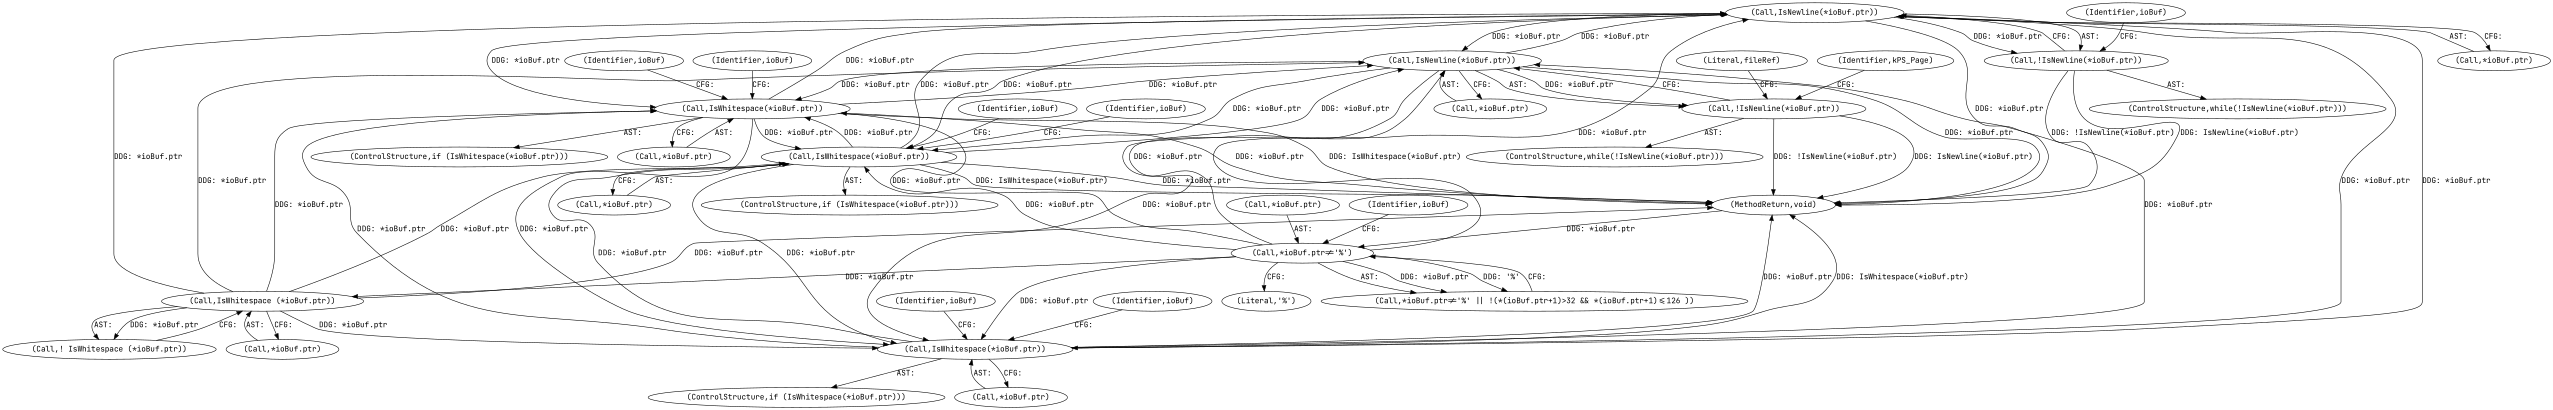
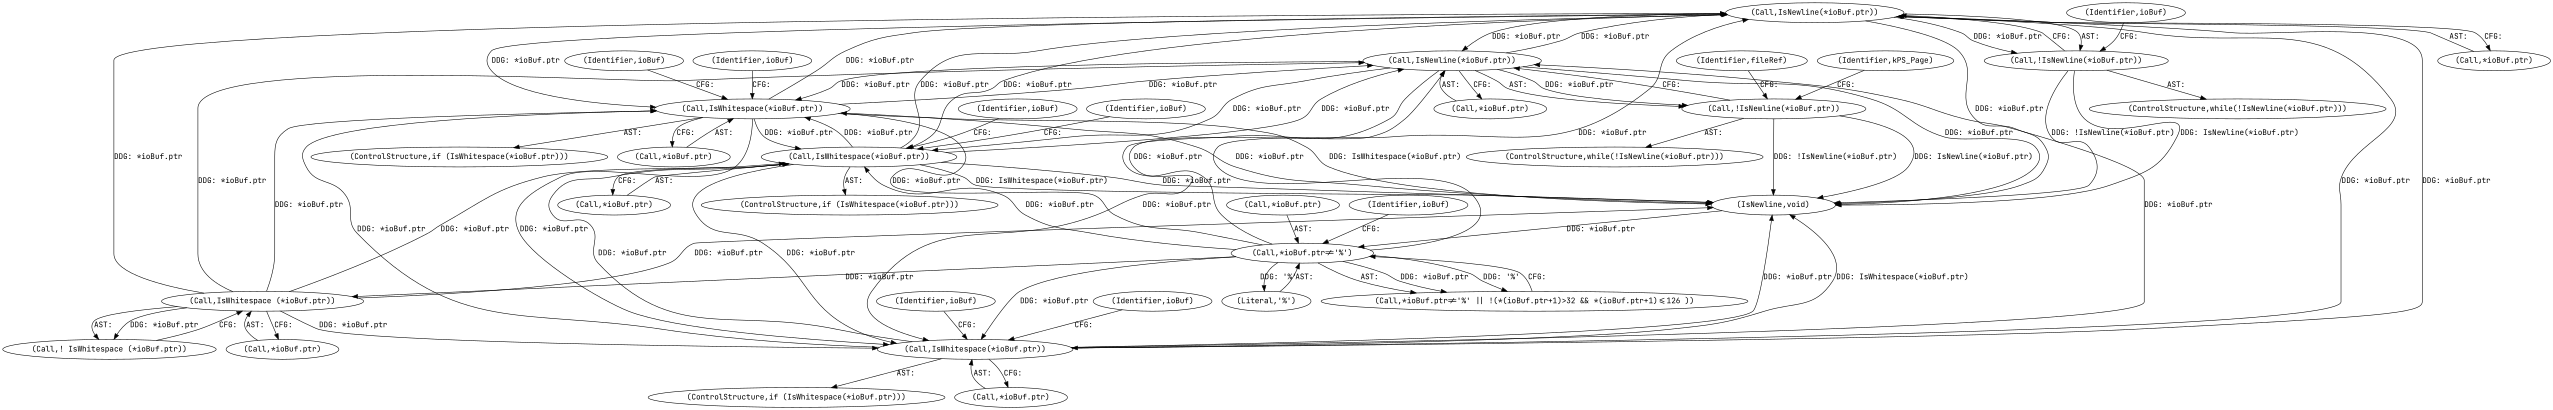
  digraph {
    fontname="JetBrains Mono"
    node [fontname="JetBrains Mono"]
    edge [fontname="JetBrains Mono"]
    n1 [label="(Call,IsNewline(*ioBuf.ptr))"]
    n2 [label="(Call,IsNewline(*ioBuf.ptr))"]
    n3 [label="(Call,IsWhitespace(*ioBuf.ptr))"]
    n4 [label="(Call,IsWhitespace(*ioBuf.ptr))"]
    n5 [label="(Call,IsWhitespace(*ioBuf.ptr))"]
    n6 [label="(Call,!IsNewline(*ioBuf.ptr))"]
-   n7 [label="(MethodReturn,void)"]
+   n7 [label="(IsNewline,void)"]
    n8 [label="(Call,*ioBuf.ptr)"]
    n9 [label="(Call,!IsNewline(*ioBuf.ptr))"]
    n10 [label="(Call,*ioBuf.ptr)"]
    n11 [label="(ControlStructure,if (IsWhitespace(*ioBuf.ptr)))"]
    n12 [label="(Call,*ioBuf.ptr)"]
    n13 [label="(ControlStructure,if (IsWhitespace(*ioBuf.ptr)))"]
    n14 [label="(Call,*ioBuf.ptr)"]
    n15 [label="(ControlStructure,if (IsWhitespace(*ioBuf.ptr)))"]
    n16 [label="(Call,*ioBuf.ptr)"]
    n17 [label="(ControlStructure,while(!IsNewline(*ioBuf.ptr)))"]
    n18 [label="(Call,*ioBuf.ptr!='%')"]
    n19 [label="(ControlStructure,while(!IsNewline(*ioBuf.ptr)))"]
    n20 [label="(Call,IsWhitespace (*ioBuf.ptr))"]
    n21 [label="(Call,! IsWhitespace (*ioBuf.ptr))"]
    n22 [label="(Call,*ioBuf.ptr)"]
    n23 [label="(Literal,'%')"]
    n24 [label="(Call,*ioBuf.ptr!='%' || !(*(ioBuf.ptr+1)>32 && *(ioBuf.ptr+1)<=126 ))"]
    n25 [label="(Call,*ioBuf.ptr)"]
    n26 [label="(Identifier,ioBuf)"]
    n27 [label="(Identifier,ioBuf)"]
    n28 [label="(Identifier,ioBuf)"]
    n29 [label="(Identifier,ioBuf)"]
    n30 [label="(Identifier,ioBuf)"]
    n31 [label="(Identifier,ioBuf)"]
    n32 [label="(Identifier,kPS_Page)"]
    n33 [label="(Identifier,ioBuf)"]
    n34 [label="(Identifier,ioBuf)"]
-   n35 [label="(Literal,fileRef)"]
+   n35 [label="(Identifier,fileRef)"]
    n1 -> n2 [label="DDG: *ioBuf.ptr"]
    n1 -> n3 [label="DDG: *ioBuf.ptr"]
    n1 -> n4 [label="DDG: *ioBuf.ptr"]
    n1 -> n5 [label="DDG: *ioBuf.ptr"]
    n1 -> n6 [label="AST: "]
    n1 -> n6 [label="DDG: *ioBuf.ptr"]
    n1 -> n7 [label="DDG: *ioBuf.ptr"]
    n1 -> n8 [label="CFG: "]
    n2 -> n1 [label="DDG: *ioBuf.ptr"]
    n2 -> n3 [label="DDG: *ioBuf.ptr"]
    n2 -> n4 [label="DDG: *ioBuf.ptr"]
    n2 -> n5 [label="DDG: *ioBuf.ptr"]
    n2 -> n7 [label="DDG: *ioBuf.ptr"]
    n2 -> n9 [label="AST: "]
    n2 -> n9 [label="DDG: *ioBuf.ptr"]
    n2 -> n10 [label="CFG: "]
    n3 -> n1 [label="DDG: *ioBuf.ptr"]
    n3 -> n2 [label="DDG: *ioBuf.ptr"]
    n3 -> n4 [label="DDG: *ioBuf.ptr"]
    n3 -> n5 [label="DDG: *ioBuf.ptr"]
    n3 -> n7 [label="DDG: IsWhitespace(*ioBuf.ptr)"]
    n3 -> n7 [label="DDG: *ioBuf.ptr"]
    n3 -> n11 [label="AST: "]
    n3 -> n12 [label="CFG: "]
    n4 -> n1 [label="DDG: *ioBuf.ptr"]
    n4 -> n2 [label="DDG: *ioBuf.ptr"]
    n4 -> n3 [label="DDG: *ioBuf.ptr"]
    n4 -> n5 [label="DDG: *ioBuf.ptr"]
    n4 -> n7 [label="DDG: IsWhitespace(*ioBuf.ptr)"]
    n4 -> n7 [label="DDG: *ioBuf.ptr"]
    n4 -> n13 [label="AST: "]
    n4 -> n14 [label="CFG: "]
    n5 -> n1 [label="DDG: *ioBuf.ptr"]
    n5 -> n2 [label="DDG: *ioBuf.ptr"]
    n5 -> n3 [label="DDG: *ioBuf.ptr"]
    n5 -> n4 [label="DDG: *ioBuf.ptr"]
    n5 -> n7 [label="DDG: *ioBuf.ptr"]
    n5 -> n7 [label="DDG: IsWhitespace(*ioBuf.ptr)"]
    n5 -> n15 [label="AST: "]
    n5 -> n16 [label="CFG: "]
    n6 -> n1 [label="CFG: "]
    n6 -> n7 [label="DDG: IsNewline(*ioBuf.ptr)"]
    n6 -> n7 [label="DDG: !IsNewline(*ioBuf.ptr)"]
    n6 -> n17 [label="AST: "]
    n7 -> n18 [label="DDG: *ioBuf.ptr"]
    n8 -> n1 [label="AST: "]
    n9 -> n2 [label="CFG: "]
    n9 -> n7 [label="DDG: IsNewline(*ioBuf.ptr)"]
    n9 -> n7 [label="DDG: !IsNewline(*ioBuf.ptr)"]
    n9 -> n19 [label="AST: "]
    n10 -> n2 [label="AST: "]
    n12 -> n3 [label="AST: "]
    n14 -> n4 [label="AST: "]
    n16 -> n5 [label="AST: "]
    n18 -> n1 [label="DDG: *ioBuf.ptr"]
    n18 -> n2 [label="DDG: *ioBuf.ptr"]
    n18 -> n3 [label="DDG: *ioBuf.ptr"]
    n18 -> n4 [label="DDG: *ioBuf.ptr"]
    n18 -> n5 [label="DDG: *ioBuf.ptr"]
    n18 -> n20 [label="DDG: *ioBuf.ptr"]
-   n18 -> n23 [label="CFG: "]
+   n18 -> n23 [label="DDG: '%'"]
    n18 -> n24 [label="AST: "]
    n18 -> n24 [label="DDG: *ioBuf.ptr"]
    n18 -> n24 [label="DDG: '%'"]
    n20 -> n1 [label="DDG: *ioBuf.ptr"]
    n20 -> n2 [label="DDG: *ioBuf.ptr"]
    n20 -> n3 [label="DDG: *ioBuf.ptr"]
    n20 -> n4 [label="DDG: *ioBuf.ptr"]
    n20 -> n5 [label="DDG: *ioBuf.ptr"]
    n20 -> n7 [label="DDG: *ioBuf.ptr"]
    n20 -> n21 [label="AST: "]
    n20 -> n21 [label="DDG: *ioBuf.ptr"]
    n20 -> n22 [label="CFG: "]
    n21 -> n20 [label="CFG: "]
    n22 -> n20 [label="AST: "]
+   n23 -> n18 [label="AST: "]
    n24 -> n18 [label="CFG: "]
    n25 -> n18 [label="AST: "]
    n26 -> n5 [label="CFG: "]
    n27 -> n18 [label="CFG: "]
    n28 -> n6 [label="CFG: "]
    n29 -> n4 [label="CFG: "]
    n30 -> n3 [label="CFG: "]
    n31 -> n5 [label="CFG: "]
    n32 -> n9 [label="CFG: "]
    n33 -> n4 [label="CFG: "]
    n34 -> n3 [label="CFG: "]
    n35 -> n9 [label="CFG: "]
  }
